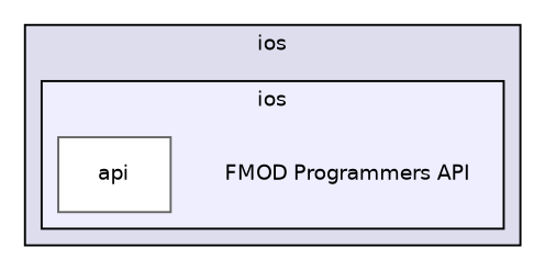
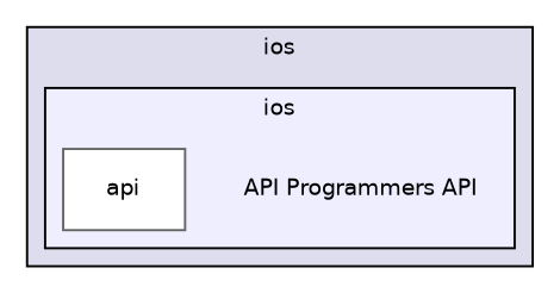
  digraph {
    compound=true
    node [fontname=Helvetica fontsize=10 color=gray40]
-   n1 [label="FMOD Programmers API" shape=plaintext]
+   n1 [label="API Programmers API" shape=plaintext]
    n2 [fillcolor=white label=api shape=box style=filled]
    subgraph cluster_1 {
      bgcolor="#ddddee"
      fontname=Helvetica
      fontsize=10
      label=ios
      pencolor=black
      subgraph cluster_2 {
        bgcolor="#eeeeff"
        fontname=Helvetica
        fontsize=10
        pencolor=black
        n1
        n2
      }
    }
  }
